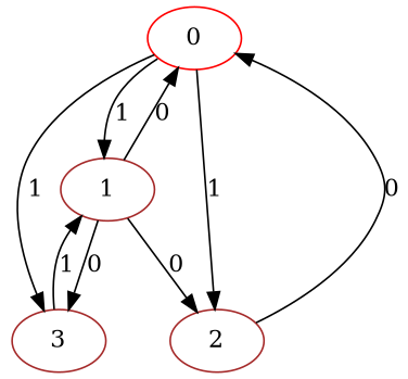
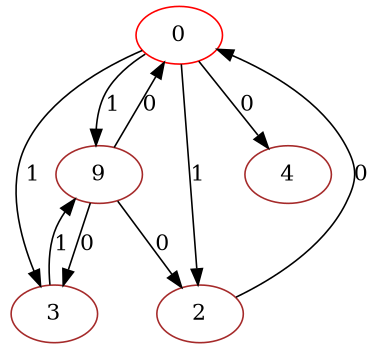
  digraph {
    node [color=brown]
    0 [color=red]
-   1
+   1 [label=9]
    2
    3
+   4
    0 -> 1 [label=1]
    0 -> 2 [label=1]
    0 -> 3 [label=1]
+   0 -> 4 [label=0]
    1 -> 0 [label=0]
    1 -> 2 [label=0]
    1 -> 3 [label=0]
    2 -> 0 [label=0]
    3 -> 1 [label=1]
  }
